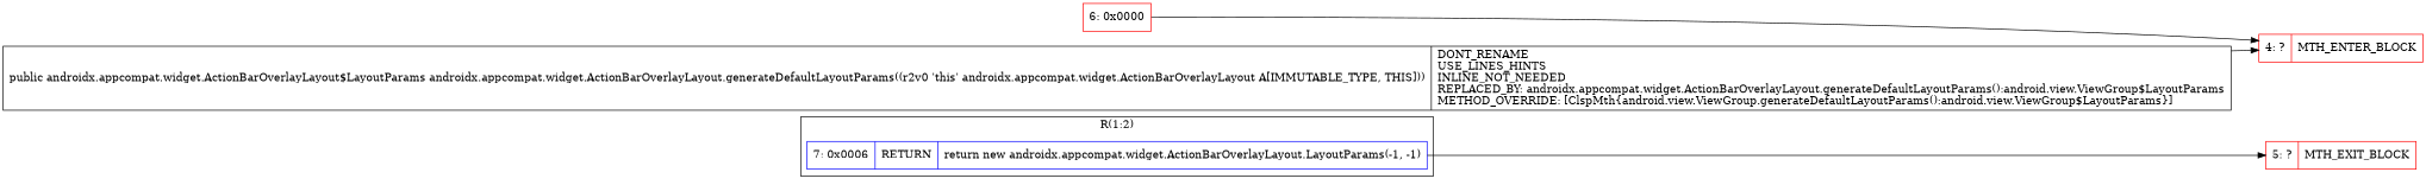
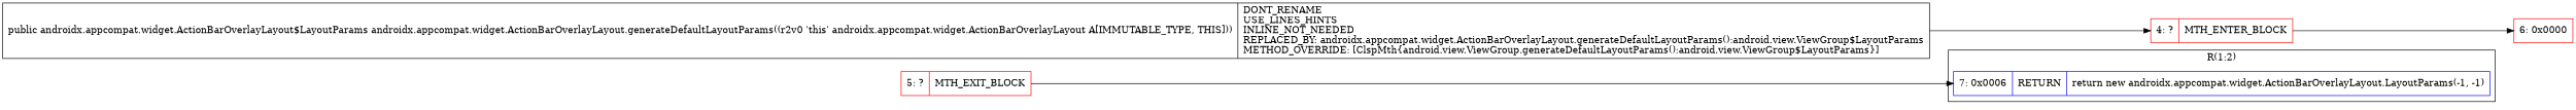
  digraph {
    rankdir=LR
    node [color=red shape=record]
    n1 [color=blue label="{7\:\ 0x0006|RETURN\l|return new androidx.appcompat.widget.ActionBarOverlayLayout.LayoutParams(\-1, \-1)\l}"]
    n2 [label="{5\:\ ?|MTH_EXIT_BLOCK\l}"]
    n3 [label="{4\:\ ?|MTH_ENTER_BLOCK\l}"]
    n4 [label="{6\:\ 0x0000}"]
    n5 [label="{public androidx.appcompat.widget.ActionBarOverlayLayout$LayoutParams androidx.appcompat.widget.ActionBarOverlayLayout.generateDefaultLayoutParams((r2v0 'this' androidx.appcompat.widget.ActionBarOverlayLayout A[IMMUTABLE_TYPE, THIS]))  | DONT_RENAME\lUSE_LINES_HINTS\lINLINE_NOT_NEEDED\lREPLACED_BY: androidx.appcompat.widget.ActionBarOverlayLayout.generateDefaultLayoutParams():android.view.ViewGroup$LayoutParams\lMETHOD_OVERRIDE: [ClspMth\{android.view.ViewGroup.generateDefaultLayoutParams():android.view.ViewGroup$LayoutParams\}]\l}" color=""]
    subgraph cluster_1 {
      label="R(1:2)"
      n1
    }
-   n1 -> n2
-   n4 -> n3
+   n2 -> n1
+   n3 -> n4
    n5 -> n3
  }
